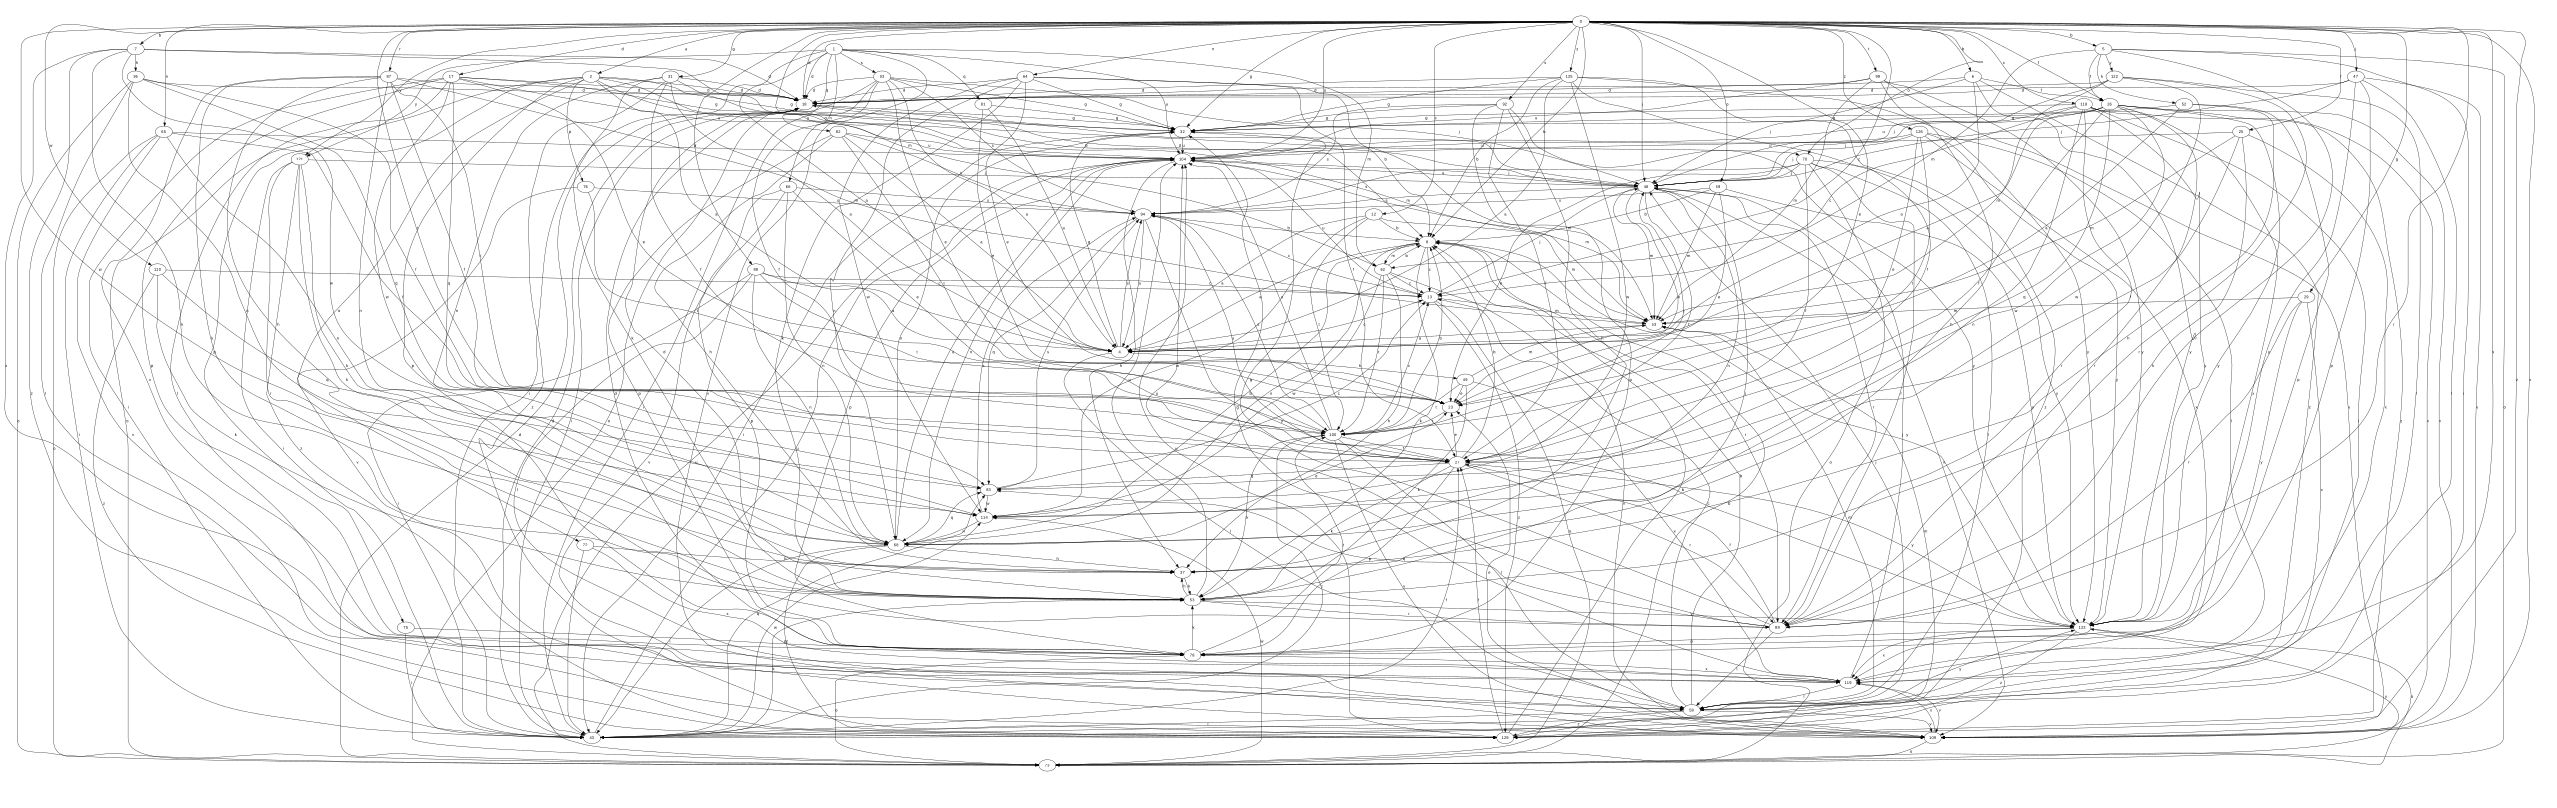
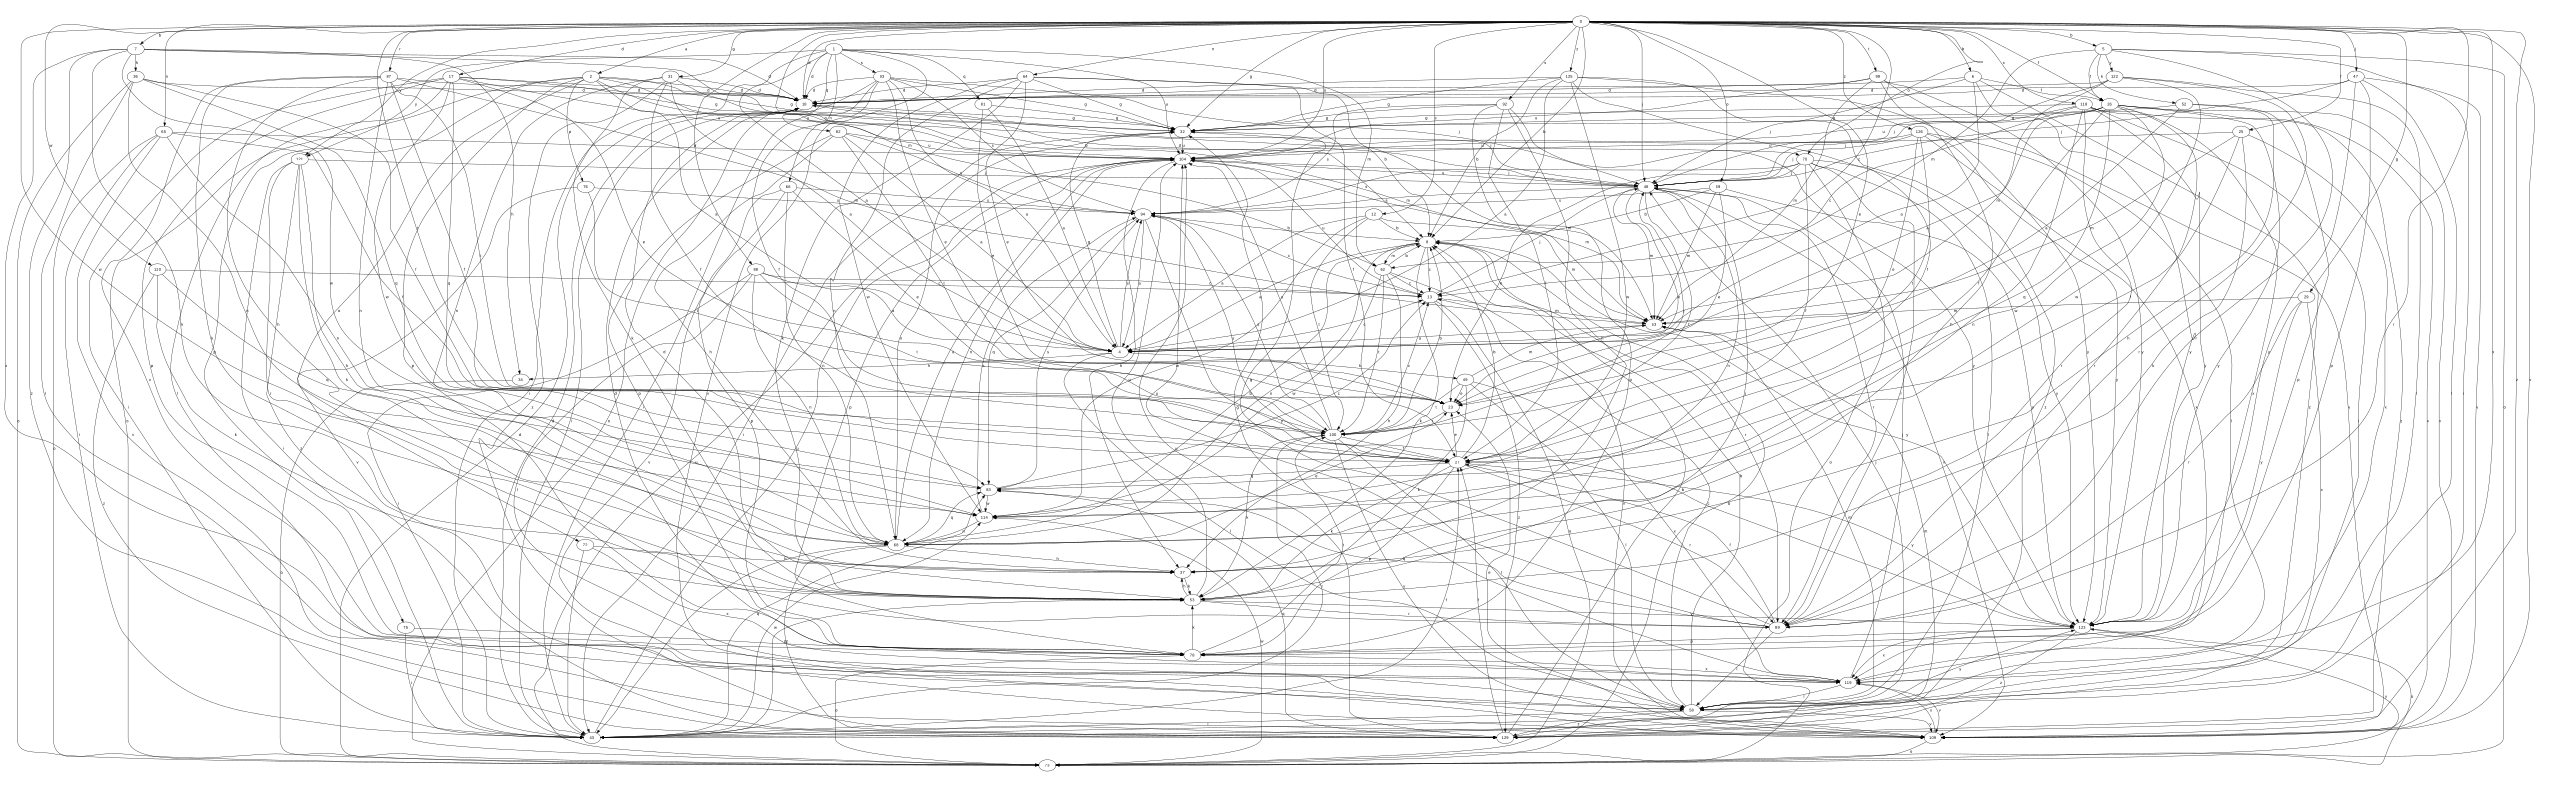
  strict digraph {
    fontname="Liberation Sans"
    node [fontname="Liberation Sans"]
    edge [fontname="Liberation Sans"]
    0
    2
    5
    6
    7
    8
    12
    13
    17
    18
    23
    25
    26
    29
    31
    32
    47
    48
    62
    64
    65
    69
    70
    87
    88
    89
    92
    99
    100
    104
    109
    110
    114
    118
    119
    121
    125
    126
    129
    4
    72
    73
    75
    76
    78
    43
    52
    122
    123
+   34
    36
    53
    68
    63
    58
    83
    27
    94
    37
    1
    66
    81
    82
    93
    49
    0 -> 2 [label=a]
    0 -> 5 [label=b]
    0 -> 6 [label=b]
    0 -> 7 [label=b]
    0 -> 8 [label=b]
    0 -> 12 [label=c]
    0 -> 13 [label=c]
    0 -> 17 [label=d]
    0 -> 18 [label=d]
    0 -> 23 [label=e]
    0 -> 25 [label=f]
    0 -> 26 [label=f]
    0 -> 29 [label=g]
    0 -> 31 [label=g]
    0 -> 32 [label=g]
    0 -> 47 [label=j]
    0 -> 48 [label=j]
    0 -> 62 [label=m]
    0 -> 64 [label=n]
    0 -> 65 [label=n]
    0 -> 69 [label=o]
    0 -> 70 [label=o]
    0 -> 87 [label=r]
    0 -> 88 [label=r]
    0 -> 89 [label=r]
    0 -> 92 [label=s]
    0 -> 99 [label=t]
    0 -> 100 [label=t]
    0 -> 104 [label=u]
    0 -> 109 [label=v]
    0 -> 110 [label=w]
    0 -> 114 [label=w]
    0 -> 118 [label=x]
    0 -> 119 [label=x]
    0 -> 121 [label=y]
    0 -> 125 [label=z]
    0 -> 126 [label=z]
    0 -> 129 [label=z]
    2 -> 18 [label=d]
    2 -> 32 [label=g]
    2 -> 70 [label=o]
    2 -> 104 [label=u]
    2 -> 4 [label=a]
    2 -> 72 [label=o]
    2 -> 73 [label=o]
    2 -> 75 [label=p]
    2 -> 76 [label=p]
    2 -> 78 [label=p]
    5 -> 26 [label=f]
    5 -> 62 [label=m]
    5 -> 89 [label=r]
    5 -> 73 [label=o]
    5 -> 43 [label=i]
    5 -> 52 [label=k]
    5 -> 122 [label=y]
    6 -> 18 [label=d]
    6 -> 26 [label=f]
    6 -> 48 [label=j]
    6 -> 129 [label=z]
    6 -> 4 [label=a]
    6 -> 123 [label=y]
    7 -> 8 [label=b]
    7 -> 18 [label=d]
    7 -> 114 [label=w]
    7 -> 119 [label=x]
    7 -> 129 [label=z]
+   7 -> 34 [label=h]
    7 -> 36 [label=h]
    7 -> 53 [label=k]
    8 -> 13 [label=c]
    8 -> 62 [label=m]
    8 -> 89 [label=r]
    8 -> 4 [label=a]
    8 -> 123 [label=y]
    8 -> 53 [label=k]
    8 -> 68 [label=n]
    12 -> 8 [label=b]
    12 -> 100 [label=t]
    12 -> 114 [label=w]
    12 -> 4 [label=a]
    12 -> 63 [label=m]
    13 -> 48 [label=j]
    13 -> 104 [label=u]
    13 -> 129 [label=z]
    13 -> 73 [label=o]
    13 -> 63 [label=m]
    17 -> 18 [label=d]
    17 -> 23 [label=e]
    17 -> 32 [label=g]
    17 -> 104 [label=u]
    17 -> 114 [label=w]
    17 -> 78 [label=p]
    17 -> 43 [label=i]
    17 -> 58 [label=l]
    17 -> 83 [label=q]
    18 -> 32 [label=g]
    18 -> 48 [label=j]
    18 -> 43 [label=i]
    23 -> 100 [label=t]
    25 -> 104 [label=u]
    25 -> 119 [label=x]
    25 -> 53 [label=k]
    25 -> 63 [label=m]
    25 -> 27 [label=f]
    26 -> 32 [label=g]
    26 -> 89 [label=r]
    26 -> 104 [label=u]
    26 -> 109 [label=v]
    26 -> 114 [label=w]
    26 -> 129 [label=z]
    26 -> 4 [label=a]
    26 -> 123 [label=y]
    26 -> 83 [label=q]
    26 -> 27 [label=f]
    29 -> 89 [label=r]
    29 -> 119 [label=x]
    29 -> 123 [label=y]
    29 -> 63 [label=m]
    31 -> 18 [label=d]
    31 -> 129 [label=z]
    31 -> 4 [label=a]
    31 -> 53 [label=k]
    31 -> 68 [label=n]
    31 -> 63 [label=m]
    31 -> 27 [label=f]
    32 -> 104 [label=u]
    32 -> 43 [label=i]
    32 -> 68 [label=n]
    32 -> 63 [label=m]
    47 -> 18 [label=d]
    47 -> 48 [label=j]
    47 -> 109 [label=v]
    47 -> 78 [label=p]
    47 -> 123 [label=y]
    47 -> 58 [label=l]
    48 -> 18 [label=d]
    48 -> 23 [label=e]
    48 -> 89 [label=r]
    48 -> 104 [label=u]
    48 -> 109 [label=v]
    48 -> 68 [label=n]
    48 -> 63 [label=m]
    48 -> 27 [label=f]
    48 -> 94 [label=s]
    62 -> 8 [label=b]
    62 -> 13 [label=c]
    62 -> 100 [label=t]
    62 -> 109 [label=v]
    62 -> 114 [label=w]
    62 -> 37 [label=h]
    64 -> 8 [label=b]
    64 -> 18 [label=d]
    64 -> 23 [label=e]
    64 -> 32 [label=g]
    64 -> 114 [label=w]
    64 -> 53 [label=k]
    64 -> 68 [label=n]
    64 -> 27 [label=f]
    65 -> 104 [label=u]
    65 -> 109 [label=v]
    65 -> 73 [label=o]
    65 -> 43 [label=i]
    65 -> 68 [label=n]
    65 -> 27 [label=f]
    69 -> 8 [label=b]
    69 -> 23 [label=e]
    69 -> 123 [label=y]
    69 -> 63 [label=m]
    69 -> 94 [label=s]
    70 -> 23 [label=e]
    70 -> 48 [label=j]
    70 -> 89 [label=r]
    70 -> 73 [label=o]
    70 -> 123 [label=y]
    70 -> 58 [label=l]
    70 -> 27 [label=f]
    70 -> 94 [label=s]
    87 -> 18 [label=d]
    87 -> 100 [label=t]
    87 -> 119 [label=x]
    87 -> 53 [label=k]
    87 -> 68 [label=n]
    87 -> 63 [label=m]
    87 -> 27 [label=f]
    87 -> 37 [label=h]
    88 -> 13 [label=c]
    88 -> 100 [label=t]
    88 -> 4 [label=a]
    88 -> 43 [label=i]
    88 -> 68 [label=n]
    88 -> 58 [label=l]
    89 -> 32 [label=g]
    89 -> 104 [label=u]
    89 -> 58 [label=l]
    89 -> 83 [label=q]
    89 -> 27 [label=f]
    92 -> 32 [label=g]
    92 -> 78 [label=p]
    92 -> 123 [label=y]
    92 -> 27 [label=f]
    92 -> 94 [label=s]
    92 -> 37 [label=h]
    99 -> 18 [label=d]
    99 -> 104 [label=u]
    99 -> 109 [label=v]
    99 -> 123 [label=y]
    99 -> 63 [label=m]
    99 -> 37 [label=h]
    100 -> 8 [label=b]
    100 -> 13 [label=c]
    100 -> 48 [label=j]
    100 -> 104 [label=u]
    100 -> 109 [label=v]
    100 -> 53 [label=k]
    100 -> 58 [label=l]
    100 -> 27 [label=f]
    100 -> 94 [label=s]
    104 -> 48 [label=j]
    104 -> 78 [label=p]
    104 -> 68 [label=n]
    104 -> 63 [label=m]
    104 -> 37 [label=h]
    109 -> 23 [label=e]
    109 -> 119 [label=x]
    109 -> 73 [label=o]
    110 -> 13 [label=c]
    110 -> 129 [label=z]
    110 -> 53 [label=k]
    110 -> 83 [label=q]
    114 -> 68 [label=n]
    114 -> 94 [label=s]
    118 -> 13 [label=c]
    118 -> 32 [label=g]
    118 -> 48 [label=j]
    118 -> 89 [label=r]
    118 -> 109 [label=v]
    118 -> 119 [label=x]
    118 -> 43 [label=i]
    118 -> 123 [label=y]
    118 -> 68 [label=n]
    119 -> 18 [label=d]
    119 -> 32 [label=g]
    119 -> 48 [label=j]
    119 -> 109 [label=v]
    119 -> 58 [label=l]
    121 -> 48 [label=j]
    121 -> 89 [label=r]
    121 -> 129 [label=z]
    121 -> 43 [label=i]
    121 -> 53 [label=k]
    121 -> 37 [label=h]
    125 -> 8 [label=b]
    125 -> 18 [label=d]
    125 -> 32 [label=g]
    125 -> 114 [label=w]
    125 -> 129 [label=z]
    125 -> 4 [label=a]
    125 -> 123 [label=y]
    125 -> 27 [label=f]
    126 -> 23 [label=e]
    126 -> 48 [label=j]
    126 -> 100 [label=t]
    126 -> 104 [label=u]
    126 -> 119 [label=x]
    126 -> 123 [label=y]
    126 -> 58 [label=l]
    129 -> 8 [label=b]
    129 -> 104 [label=u]
    129 -> 63 [label=m]
+   129 -> 83 [label=q]
    129 -> 27 [label=f]
    4 -> 13 [label=c]
    4 -> 32 [label=g]
+   4 -> 34 [label=h]
    4 -> 58 [label=l]
    4 -> 94 [label=s]
    4 -> 49 [label=k]
    72 -> 119 [label=x]
    72 -> 43 [label=i]
    72 -> 37 [label=h]
    73 -> 8 [label=b]
    73 -> 18 [label=d]
    73 -> 104 [label=u]
    73 -> 114 [label=w]
    73 -> 123 [label=y]
    75 -> 78 [label=p]
    75 -> 43 [label=i]
    76 -> 100 [label=t]
    76 -> 109 [label=v]
    76 -> 94 [label=s]
    78 -> 100 [label=t]
    78 -> 119 [label=x]
    78 -> 73 [label=o]
    78 -> 53 [label=k]
    43 -> 18 [label=d]
    43 -> 48 [label=j]
    43 -> 100 [label=t]
    43 -> 104 [label=u]
    43 -> 114 [label=w]
    43 -> 53 [label=k]
    43 -> 83 [label=q]
    43 -> 27 [label=f]
    52 -> 32 [label=g]
    52 -> 4 [label=a]
    52 -> 78 [label=p]
    52 -> 37 [label=h]
    122 -> 18 [label=d]
    122 -> 48 [label=j]
    122 -> 89 [label=r]
    122 -> 114 [label=w]
    122 -> 63 [label=m]
    122 -> 58 [label=l]
    123 -> 119 [label=x]
    123 -> 129 [label=z]
    123 -> 73 [label=o]
    123 -> 78 [label=p]
+   34 -> 73 [label=o]
    36 -> 18 [label=d]
    36 -> 73 [label=o]
    36 -> 68 [label=n]
    36 -> 58 [label=l]
    36 -> 83 [label=q]
    36 -> 27 [label=f]
    53 -> 18 [label=d]
    53 -> 48 [label=j]
    53 -> 89 [label=r]
    53 -> 104 [label=u]
    53 -> 123 [label=y]
    53 -> 37 [label=h]
    68 -> 8 [label=b]
    68 -> 23 [label=e]
    68 -> 104 [label=u]
    68 -> 129 [label=z]
    68 -> 43 [label=i]
    68 -> 83 [label=q]
    68 -> 37 [label=h]
    63 -> 4 [label=a]
    58 -> 8 [label=b]
    58 -> 13 [label=c]
    58 -> 109 [label=v]
    58 -> 129 [label=z]
    58 -> 43 [label=i]
    58 -> 123 [label=y]
    58 -> 63 [label=m]
    83 -> 13 [label=c]
    83 -> 114 [label=w]
    83 -> 94 [label=s]
    27 -> 8 [label=b]
    27 -> 23 [label=e]
    27 -> 89 [label=r]
    27 -> 78 [label=p]
    27 -> 123 [label=y]
    27 -> 53 [label=k]
    27 -> 83 [label=q]
    27 -> 94 [label=s]
    94 -> 8 [label=b]
    94 -> 13 [label=c]
    94 -> 4 [label=a]
    94 -> 123 [label=y]
    94 -> 83 [label=q]
    37 -> 53 [label=k]
    1 -> 18 [label=d]
    1 -> 62 [label=m]
    1 -> 104 [label=u]
    1 -> 109 [label=v]
    1 -> 121 [label=y]
    1 -> 4 [label=a]
    1 -> 43 [label=i]
    1 -> 66 [label=n]
    1 -> 81 [label=q]
    1 -> 82 [label=q]
    1 -> 93 [label=s]
    66 -> 23 [label=e]
    66 -> 109 [label=v]
    66 -> 78 [label=p]
    66 -> 68 [label=n]
    66 -> 94 [label=s]
    81 -> 23 [label=e]
    81 -> 32 [label=g]
    81 -> 4 [label=a]
    82 -> 100 [label=t]
    82 -> 104 [label=u]
    82 -> 4 [label=a]
    82 -> 78 [label=p]
    82 -> 94 [label=s]
    82 -> 37 [label=h]
    93 -> 18 [label=d]
    93 -> 23 [label=e]
    93 -> 32 [label=g]
    93 -> 48 [label=j]
    93 -> 4 [label=a]
    93 -> 73 [label=o]
    93 -> 43 [label=i]
    93 -> 27 [label=f]
    93 -> 94 [label=s]
    49 -> 23 [label=e]
    49 -> 100 [label=t]
    49 -> 119 [label=x]
    49 -> 53 [label=k]
    49 -> 63 [label=m]
+   49 -> 58 [label=l]
  }
